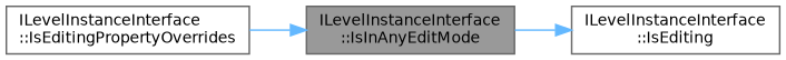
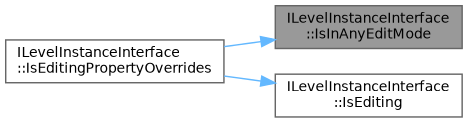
  digraph {
    rankdir=LR
    node [color=grey40 fillcolor=white fontname=Helvetica fontsize=10 shape=box style=filled]
    edge [color=steelblue1 fontname=Helvetica fontsize=10 labelfontname=Helvetica labelfontsize=10 style=solid]
    n1 [color=gray40 fillcolor=grey60 fontcolor=black height=0.2 label="ILevelInstanceInterface\l::IsInAnyEditMode" width=0.4]
    n2 [height=0.2 label="ILevelInstanceInterface\l::IsEditing" width=0.4]
    n3 [height=0.2 label="ILevelInstanceInterface\l::IsEditingPropertyOverrides" width=0.4]
-   n1 -> n2
+   n3 -> n2
    n3 -> n1
  }
